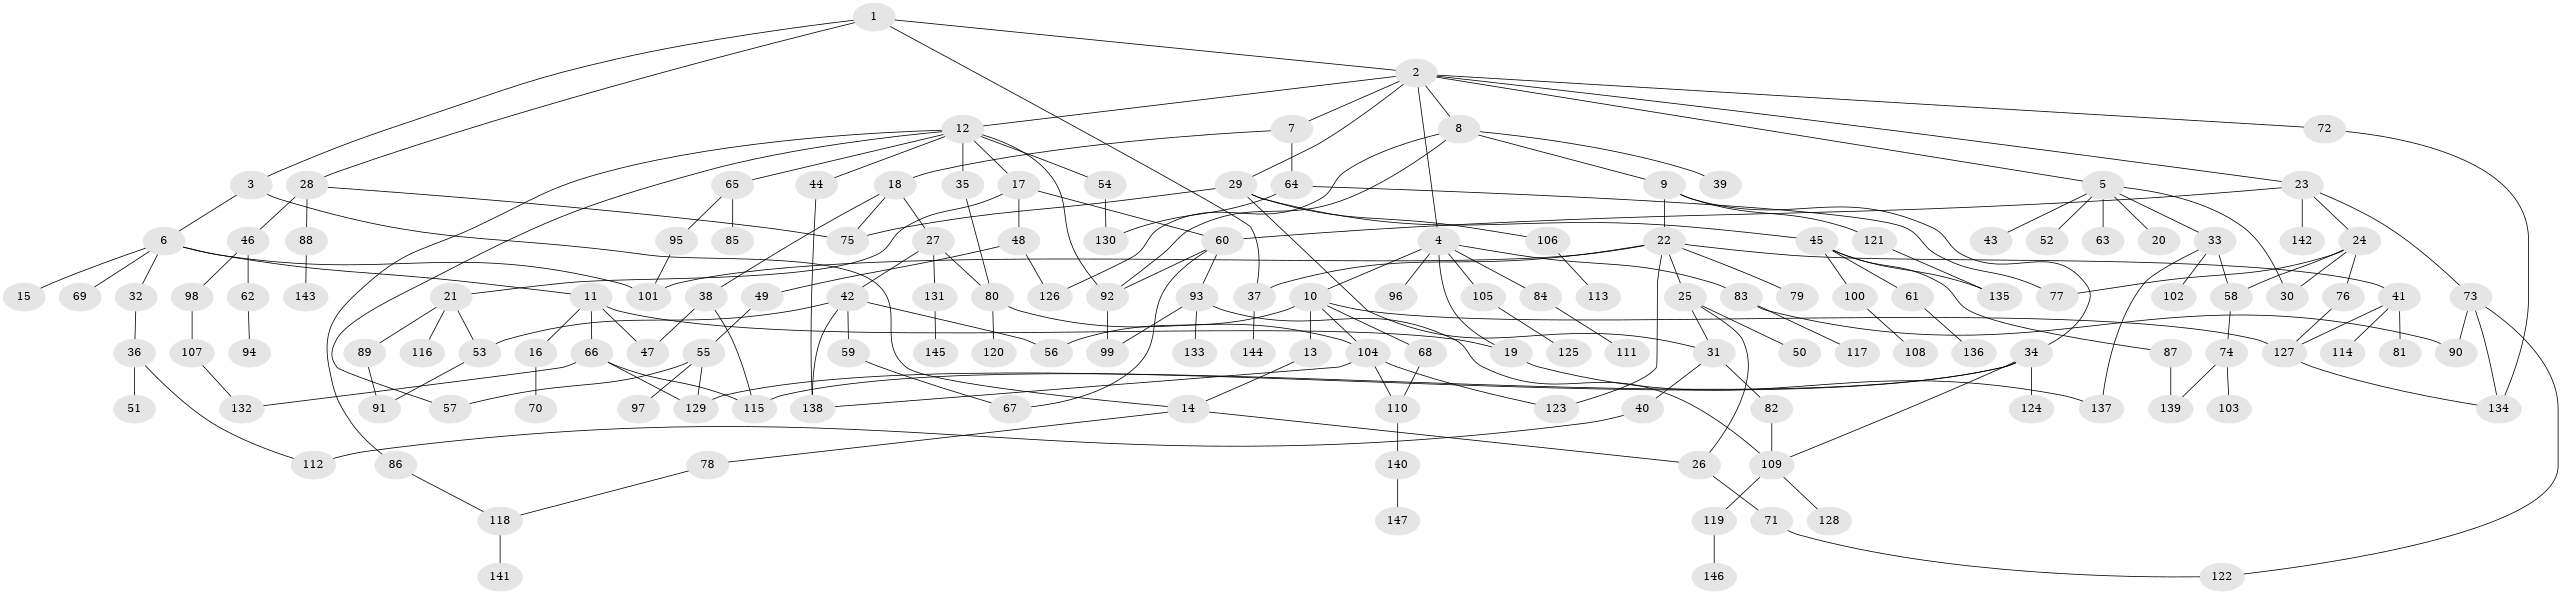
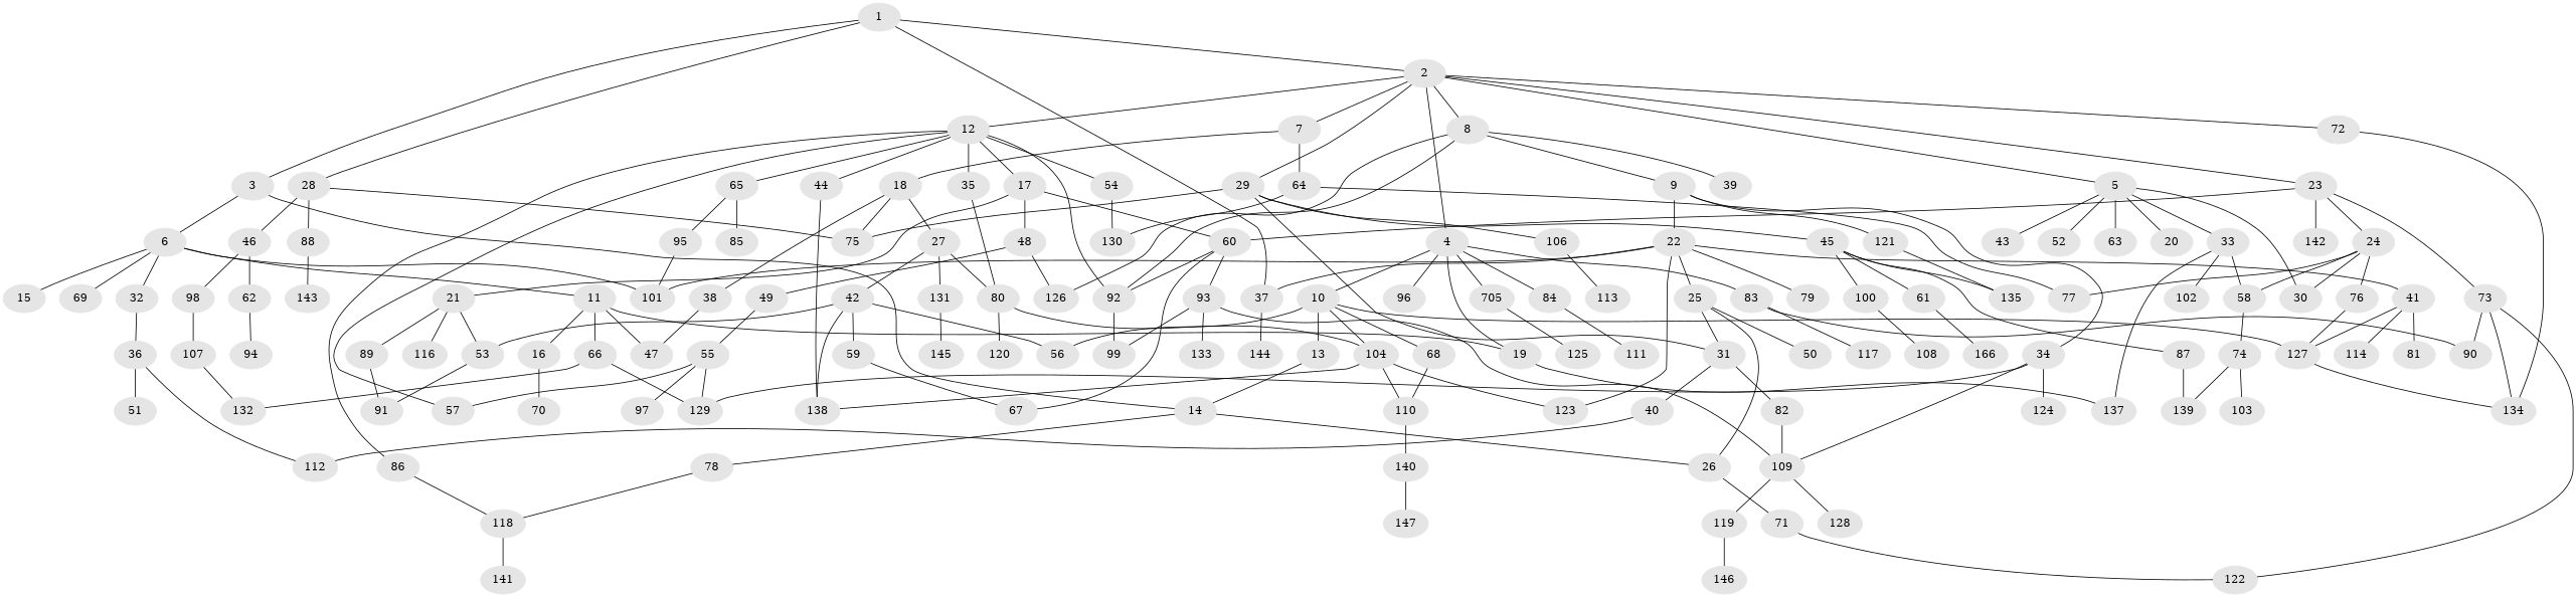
  graph {
    node [color=gray90 style=filled]
    1
    2
    3
    28
    37
    4
    5
    7
    8
    12
    23
    29
    72
    6
    14
    75
    46
    88
    144
    10
    19
    83
    84
    96
-   105
+   105 [label=705]
    20
    30
    33
    43
    52
    63
    18
    64
    9
    39
    92
    126
    17
    35
    44
    54
    57
    65
    86
    60
    24
    73
    142
    31
    45
    106
    134
    11
    15
    32
    69
    101
    26
    78
    13
    56
    68
    104
    127
    21
    48
    137
    90
    117
    111
    125
    58
    102
    16
    47
    66
    36
    27
    38
    77
    130
    22
    34
    121
    99
    25
    41
    79
    123
    109
-   115
    124
    129
    135
    110
    138
    70
    132
    80
    85
    95
    118
    71
    53
    89
    116
    49
    67
    93
    42
    131
    91
    50
    81
    114
    76
    122
    74
    40
    82
    59
    120
    145
    62
    98
    143
    61
    87
    100
    113
    112
    51
    119
    128
-   136
+   136 [label=166]
    139
    108
    94
    107
    55
    97
    103
    133
    140
    141
    146
    147
    1 -- 2
    1 -- 3
    1 -- 28
    1 -- 37
    2 -- 4
    2 -- 5
    2 -- 7
    2 -- 8
    2 -- 12
    2 -- 23
    2 -- 29
    2 -- 72
    3 -- 6
    3 -- 14
    28 -- 75
    28 -- 46
    28 -- 88
    37 -- 144
    4 -- 10
    4 -- 19
    4 -- 83
    4 -- 84
    4 -- 96
    4 -- 105
    5 -- 20
    5 -- 30
    5 -- 33
    5 -- 43
    5 -- 52
    5 -- 63
    7 -- 18
    7 -- 64
    8 -- 9
    8 -- 39
    8 -- 92
    8 -- 126
    12 -- 92
    12 -- 17
    12 -- 35
    12 -- 44
    12 -- 54
    12 -- 57
    12 -- 65
    12 -- 86
    23 -- 60
    23 -- 24
    23 -- 73
    23 -- 142
    29 -- 75
    29 -- 31
    29 -- 45
    29 -- 106
    72 -- 134
    6 -- 11
    6 -- 15
    6 -- 32
    6 -- 69
    6 -- 101
    14 -- 26
    14 -- 78
    46 -- 62
    46 -- 98
    88 -- 143
    10 -- 13
    10 -- 56
    10 -- 68
    10 -- 104
    10 -- 127
    19 -- 137
    83 -- 90
    83 -- 117
    84 -- 111
    105 -- 125
    33 -- 137
    33 -- 58
    33 -- 102
    18 -- 75
    18 -- 27
    18 -- 38
    64 -- 77
    64 -- 130
    9 -- 22
    9 -- 34
    9 -- 121
    92 -- 99
    17 -- 60
    17 -- 21
    17 -- 48
    35 -- 80
    44 -- 138
    54 -- 130
    65 -- 85
    65 -- 95
    86 -- 118
    60 -- 92
    60 -- 67
    60 -- 93
    24 -- 30
    24 -- 58
    24 -- 77
    24 -- 76
    73 -- 134
    73 -- 90
    73 -- 122
    31 -- 40
    31 -- 82
    45 -- 135
    45 -- 61
    45 -- 87
    45 -- 100
    106 -- 113
    11 -- 19
    11 -- 16
    11 -- 47
    11 -- 66
    32 -- 36
    26 -- 71
    78 -- 118
    13 -- 14
    68 -- 110
    104 -- 123
    104 -- 110
    104 -- 138
    127 -- 134
    21 -- 53
    21 -- 89
    21 -- 116
    48 -- 126
    48 -- 49
    58 -- 74
    16 -- 70
-   66 -- 115
    66 -- 129
    66 -- 132
    36 -- 112
    36 -- 51
    27 -- 80
    27 -- 42
    27 -- 131
    38 -- 47
-   38 -- 115
    22 -- 37
    22 -- 101
    22 -- 25
    22 -- 41
    22 -- 79
    22 -- 123
    34 -- 109
-   34 -- 115
    34 -- 124
    34 -- 129
    121 -- 135
    25 -- 31
    25 -- 26
    25 -- 50
    41 -- 127
    41 -- 81
    41 -- 114
    109 -- 119
    109 -- 128
    110 -- 140
    80 -- 104
    80 -- 120
    95 -- 101
    118 -- 141
    71 -- 122
    53 -- 91
    89 -- 91
    49 -- 55
    93 -- 99
    93 -- 109
    93 -- 133
    42 -- 56
    42 -- 138
    42 -- 53
    42 -- 59
    131 -- 145
    76 -- 127
    74 -- 139
    74 -- 103
    40 -- 112
    82 -- 109
    59 -- 67
    62 -- 94
    98 -- 107
    61 -- 136
    87 -- 139
    100 -- 108
    119 -- 146
    107 -- 132
    55 -- 57
    55 -- 129
    55 -- 97
    140 -- 147
  }
